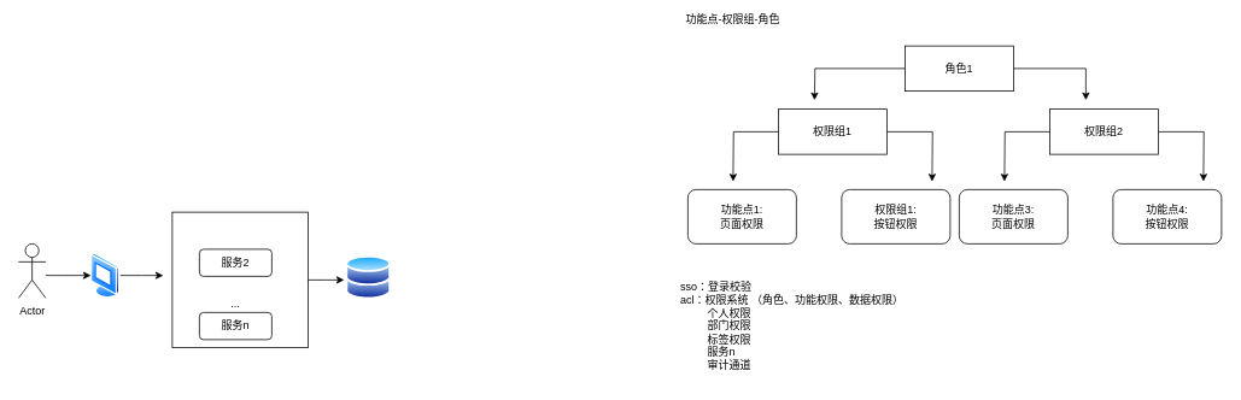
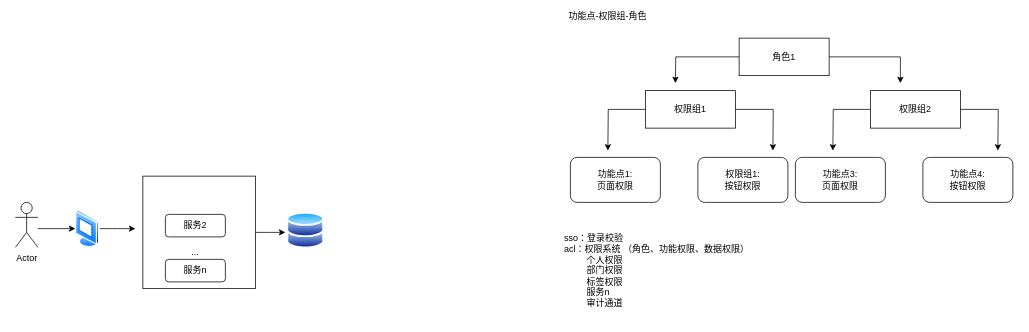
  <mxCell id="0" />
  <mxCell id="1" parent="0" />
  <mxCell id="2" value="功能点-权限组-角色" style="text;html=1;strokeColor=none;fillColor=none;align=center;verticalAlign=middle;whiteSpace=wrap;rounded=0;" parent="1" vertex="1"><mxGeometry x="750" y="20" width="120" as="geometry" /></mxCell>
  <mxCell id="3" style="edgeStyle=orthogonalEdgeStyle;rounded=0;orthogonalLoop=1;jettySize=auto;html=1;" parent="1" source="5" edge="1"><mxGeometry relative="1" as="geometry"><mxPoint x="900" y="110" as="targetPoint" /></mxGeometry></mxCell>
  <mxCell id="4" style="edgeStyle=orthogonalEdgeStyle;rounded=0;orthogonalLoop=1;jettySize=auto;html=1;" parent="1" source="5" edge="1"><mxGeometry relative="1" as="geometry"><mxPoint x="1200" y="110" as="targetPoint" /><Array as="points"><mxPoint x="1200" y="75" /><mxPoint x="1200" y="110" /></Array></mxGeometry></mxCell>
- <mxCell id="5" value="角色1" style="rounded=0;whiteSpace=wrap;html=1;" parent="1" vertex="1"><mxGeometry x="1000" y="50" width="120" height="50" as="geometry" /></mxCell>
+ <mxCell id="5" value="角色1" style="rounded=0;whiteSpace=wrap;html=1;" parent="1" vertex="1"><mxGeometry x="985" y="50" width="120" height="50" as="geometry" /></mxCell>
  <mxCell id="6" style="edgeStyle=orthogonalEdgeStyle;rounded=0;orthogonalLoop=1;jettySize=auto;html=1;" parent="1" source="8" edge="1"><mxGeometry relative="1" as="geometry"><mxPoint x="810" y="200" as="targetPoint" /></mxGeometry></mxCell>
  <mxCell id="7" style="edgeStyle=orthogonalEdgeStyle;rounded=0;orthogonalLoop=1;jettySize=auto;html=1;" parent="1" source="8" edge="1"><mxGeometry relative="1" as="geometry"><mxPoint x="1030" y="200" as="targetPoint" /></mxGeometry></mxCell>
  <mxCell id="8" value="权限组1" style="rounded=0;whiteSpace=wrap;html=1;" parent="1" vertex="1"><mxGeometry x="860" y="120" width="120" height="50" as="geometry" /></mxCell>
  <mxCell id="9" value="功能点1:&lt;br&gt;页面权限" style="rounded=1;whiteSpace=wrap;html=1;" parent="1" vertex="1"><mxGeometry x="760" y="209" width="120" height="60" as="geometry" /></mxCell>
  <mxCell id="10" value="权限组1:&lt;br&gt;按钮权限" style="rounded=1;whiteSpace=wrap;html=1;" parent="1" vertex="1"><mxGeometry x="930" y="209" width="120" height="60" as="geometry" /></mxCell>
  <mxCell id="11" style="edgeStyle=orthogonalEdgeStyle;rounded=0;orthogonalLoop=1;jettySize=auto;html=1;" parent="1" source="13" edge="1"><mxGeometry relative="1" as="geometry"><mxPoint x="1110" y="200" as="targetPoint" /></mxGeometry></mxCell>
  <mxCell id="12" style="edgeStyle=orthogonalEdgeStyle;rounded=0;orthogonalLoop=1;jettySize=auto;html=1;" parent="1" source="13" edge="1"><mxGeometry relative="1" as="geometry"><mxPoint x="1330" y="200" as="targetPoint" /></mxGeometry></mxCell>
  <mxCell id="13" value="权限组2" style="rounded=0;whiteSpace=wrap;html=1;" parent="1" vertex="1"><mxGeometry x="1160" y="120" width="120" height="50" as="geometry" /></mxCell>
  <mxCell id="14" value="功能点3:&lt;br&gt;页面权限" style="rounded=1;whiteSpace=wrap;html=1;" parent="1" vertex="1"><mxGeometry x="1060" y="209" width="120" height="60" as="geometry" /></mxCell>
  <mxCell id="15" value="功能点4:&lt;br&gt;按钮权限" style="rounded=1;whiteSpace=wrap;html=1;" parent="1" vertex="1"><mxGeometry x="1230" y="209" width="120" height="60" as="geometry" /></mxCell>
  <mxCell id="16" value="sso：登录校验&amp;nbsp;&lt;br&gt;acl：权限系统 （角色、功能权限、数据权限）&lt;br&gt;&amp;nbsp; &amp;nbsp; &amp;nbsp; &amp;nbsp; &amp;nbsp;个人权限&lt;br&gt;&amp;nbsp; &amp;nbsp; &amp;nbsp; &amp;nbsp; &amp;nbsp;部门权限&lt;br&gt;&amp;nbsp; &amp;nbsp; &amp;nbsp; &amp;nbsp; &amp;nbsp;标签权限&lt;br&gt;&amp;nbsp; &amp;nbsp; &amp;nbsp; &amp;nbsp; &amp;nbsp;服务n&lt;br&gt;&amp;nbsp; &amp;nbsp; &amp;nbsp; &amp;nbsp; &amp;nbsp;审计通道" style="text;html=1;strokeColor=none;fillColor=none;align=left;verticalAlign=middle;whiteSpace=wrap;rounded=0;" parent="1" vertex="1"><mxGeometry x="750" y="300" width="270" height="120" as="geometry" /></mxCell>
  <mxCell id="17" style="edgeStyle=orthogonalEdgeStyle;rounded=0;orthogonalLoop=1;jettySize=auto;html=1;entryX=0;entryY=0.5;entryDx=0;entryDy=0;" edge="1" parent="1" source="18" target="20"><mxGeometry relative="1" as="geometry"><Array as="points"><mxPoint x="70" y="304" /><mxPoint x="70" y="304" /></Array></mxGeometry></mxCell>
  <mxCell id="18" value="Actor" style="shape=umlActor;verticalLabelPosition=bottom;verticalAlign=top;html=1;outlineConnect=0;" vertex="1" parent="1"><mxGeometry x="20" y="269" width="30" height="60" as="geometry" /></mxCell>
  <mxCell id="19" style="edgeStyle=orthogonalEdgeStyle;rounded=0;orthogonalLoop=1;jettySize=auto;html=1;" edge="1" parent="1" source="20"><mxGeometry relative="1" as="geometry"><mxPoint x="180" y="304" as="targetPoint" /></mxGeometry></mxCell>
  <mxCell id="20" value="" style="aspect=fixed;perimeter=ellipsePerimeter;html=1;align=center;shadow=0;dashed=0;spacingTop=3;image;image=img/lib/active_directory/vista_terminal.svg;" vertex="1" parent="1"><mxGeometry x="100" y="279" width="32.5" height="50" as="geometry" /></mxCell>
  <mxCell id="21" style="edgeStyle=orthogonalEdgeStyle;rounded=0;orthogonalLoop=1;jettySize=auto;html=1;" edge="1" parent="1" source="22"><mxGeometry relative="1" as="geometry"><mxPoint x="380" y="309" as="targetPoint" /></mxGeometry></mxCell>
  <mxCell id="22" value="" style="whiteSpace=wrap;html=1;aspect=fixed;" vertex="1" parent="1"><mxGeometry x="190" y="234" width="150" height="150" as="geometry" /></mxCell>
- <mxCell id="23" value="服务2" style="rounded=1;whiteSpace=wrap;html=1;" vertex="1" parent="1"><mxGeometry x="220" y="275" width="80" height="30" as="geometry" /></mxCell>
+ <mxCell id="23" value="服务2" style="rounded=1;whiteSpace=wrap;html=1;" vertex="1" parent="1"><mxGeometry x="220" y="285" width="80" height="30" as="geometry" /></mxCell>
  <mxCell id="24" value="服务n" style="rounded=1;whiteSpace=wrap;html=1;" vertex="1" parent="1"><mxGeometry x="220" y="345" width="80" height="30" as="geometry" /></mxCell>
  <mxCell id="25" value="..." style="text;html=1;strokeColor=none;fillColor=none;align=center;verticalAlign=middle;whiteSpace=wrap;rounded=0;" vertex="1" parent="1"><mxGeometry x="240" y="325" width="40" height="20" as="geometry" /></mxCell>
  <mxCell id="26" value="" style="aspect=fixed;perimeter=ellipsePerimeter;html=1;align=center;shadow=0;dashed=0;spacingTop=3;image;image=img/lib/active_directory/databases.svg;" vertex="1" parent="1"><mxGeometry x="382" y="282" width="50" height="49" as="geometry" /></mxCell>
